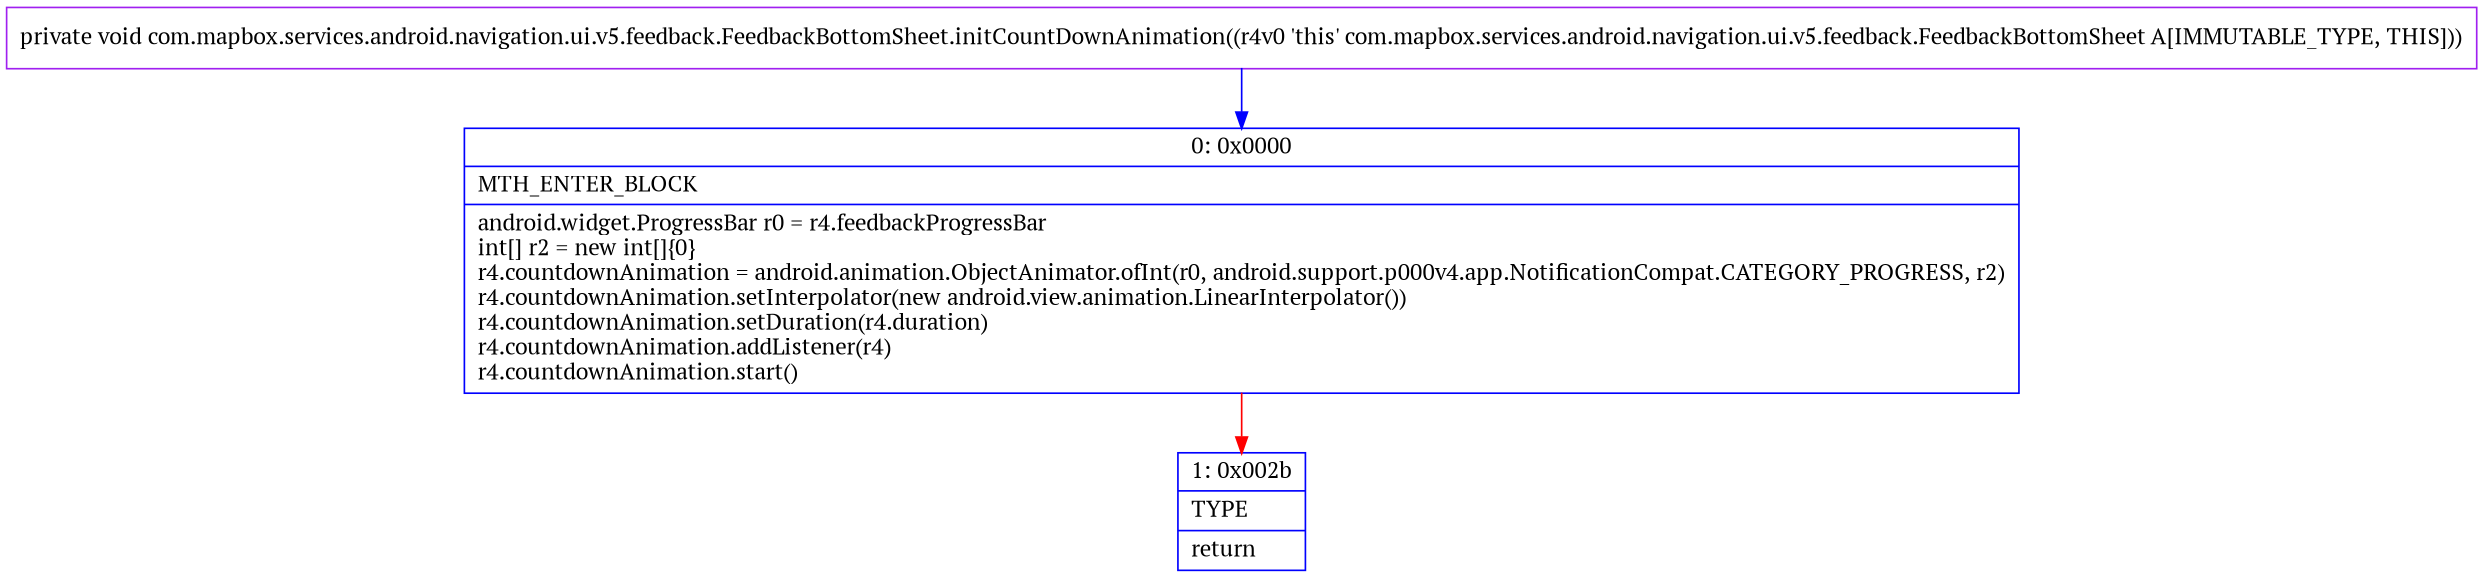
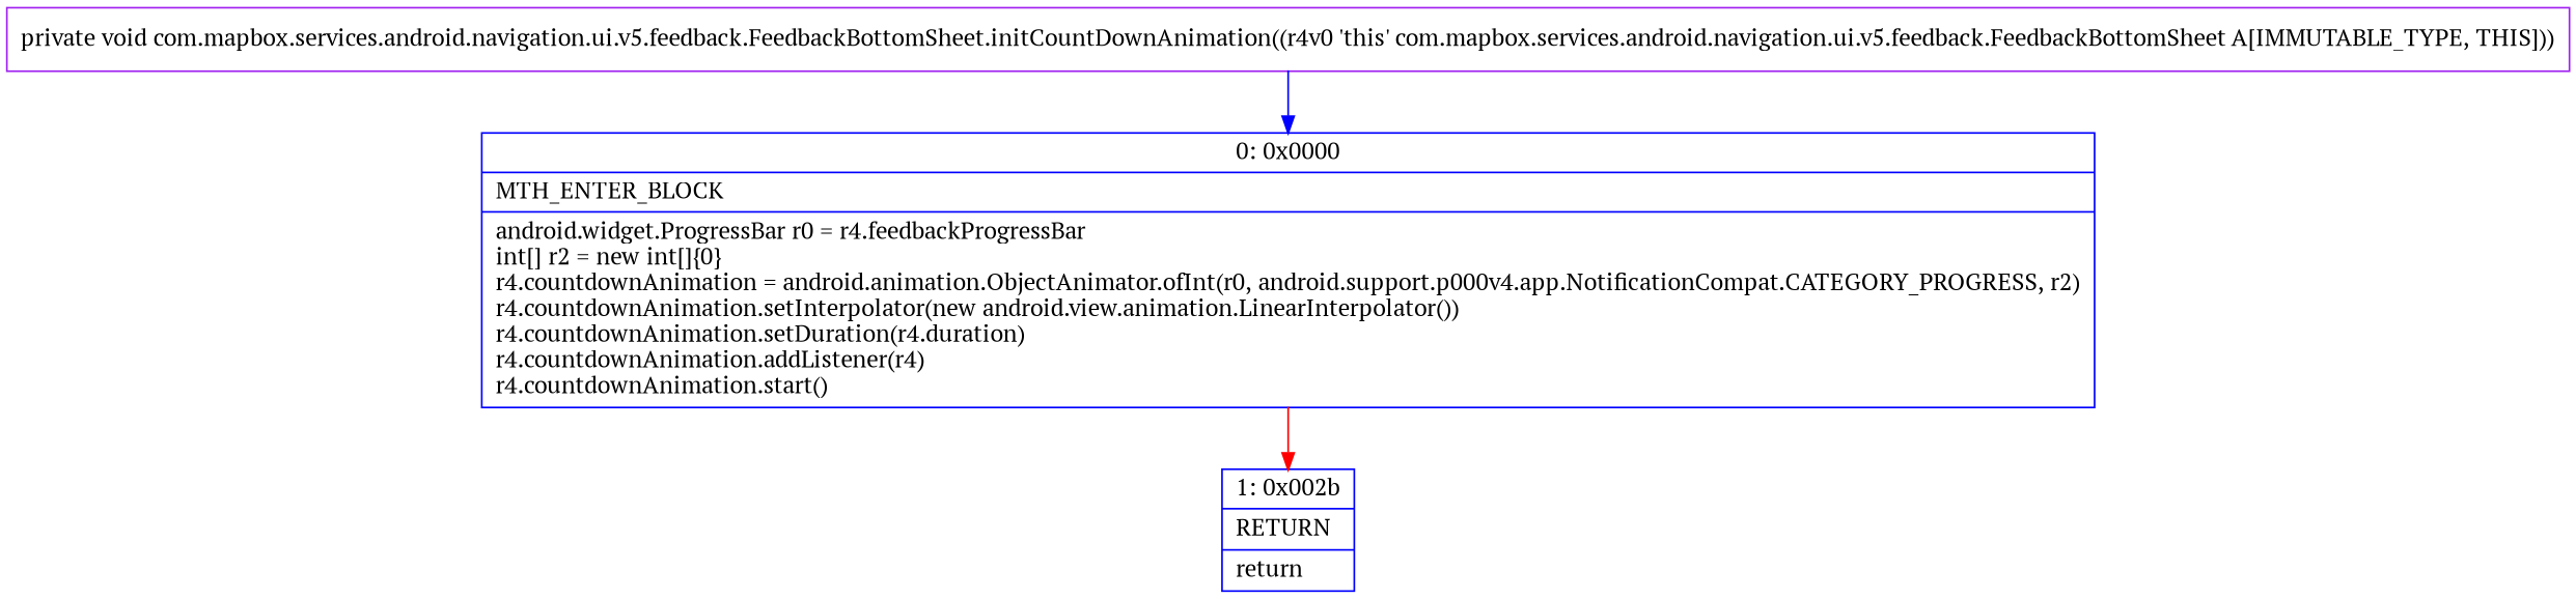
  digraph {
    fontname="PT Serif"
    node [shape=record color=blue fontname="PT Serif"]
    edge [fontname="PT Serif"]
    n1 [label="{0\:\ 0x0000|MTH_ENTER_BLOCK\l|android.widget.ProgressBar r0 = r4.feedbackProgressBar\lint[] r2 = new int[]\{0\}\lr4.countdownAnimation = android.animation.ObjectAnimator.ofInt(r0, android.support.p000v4.app.NotificationCompat.CATEGORY_PROGRESS, r2)\lr4.countdownAnimation.setInterpolator(new android.view.animation.LinearInterpolator())\lr4.countdownAnimation.setDuration(r4.duration)\lr4.countdownAnimation.addListener(r4)\lr4.countdownAnimation.start()\l}"]
-   n2 [label="{1\:\ 0x002b|TYPE\l|return\l}"]
+   n2 [label="{1\:\ 0x002b|RETURN\l|return\l}"]
    n3 [label="{private void com.mapbox.services.android.navigation.ui.v5.feedback.FeedbackBottomSheet.initCountDownAnimation((r4v0 'this' com.mapbox.services.android.navigation.ui.v5.feedback.FeedbackBottomSheet A[IMMUTABLE_TYPE, THIS])) }" color=purple]
    n1 -> n2 [color=red]
    n3 -> n1 [color=blue]
  }
